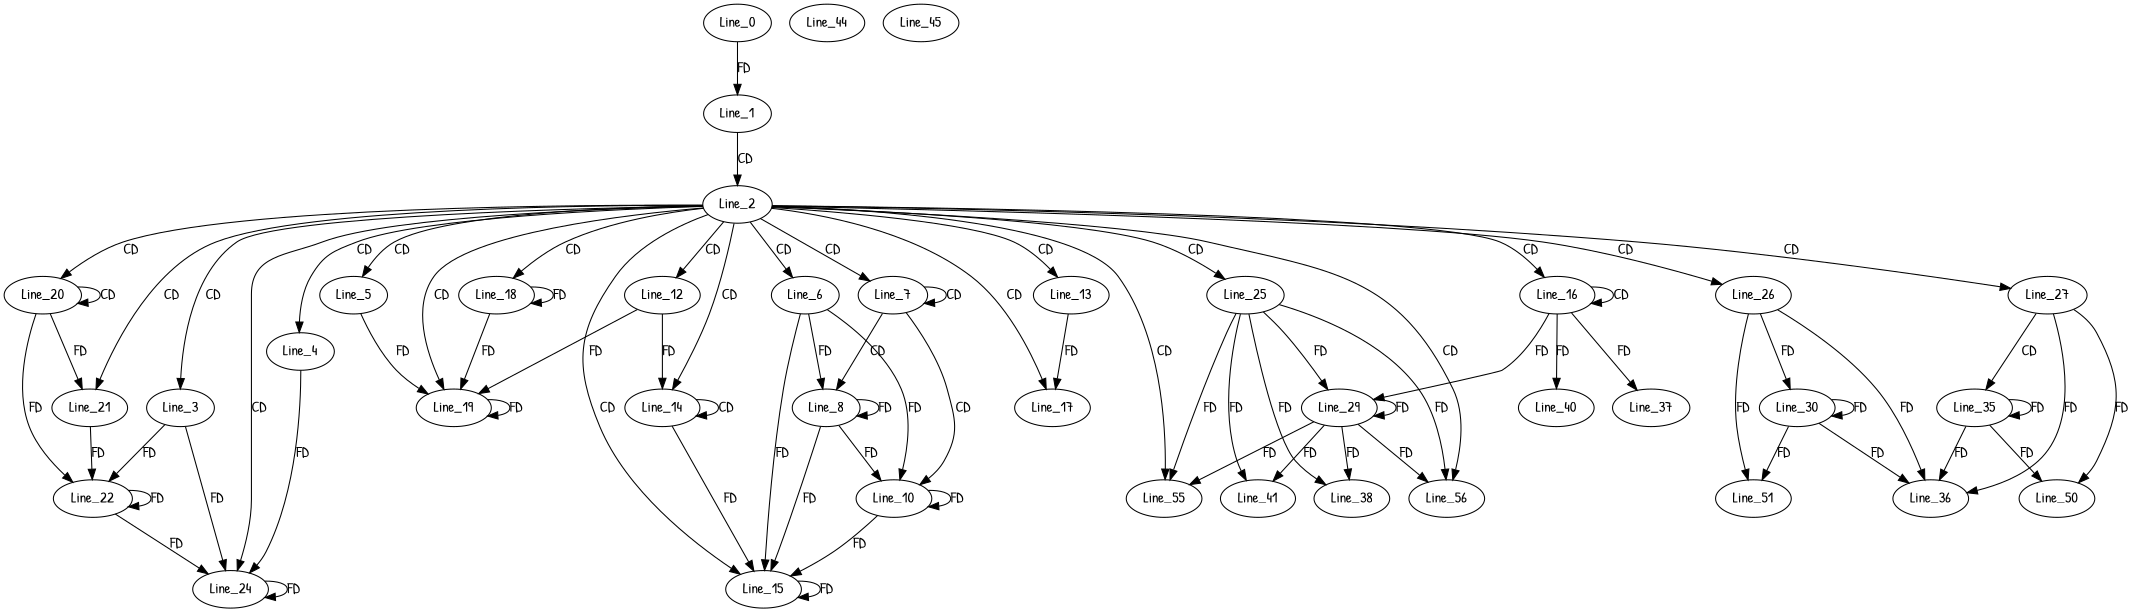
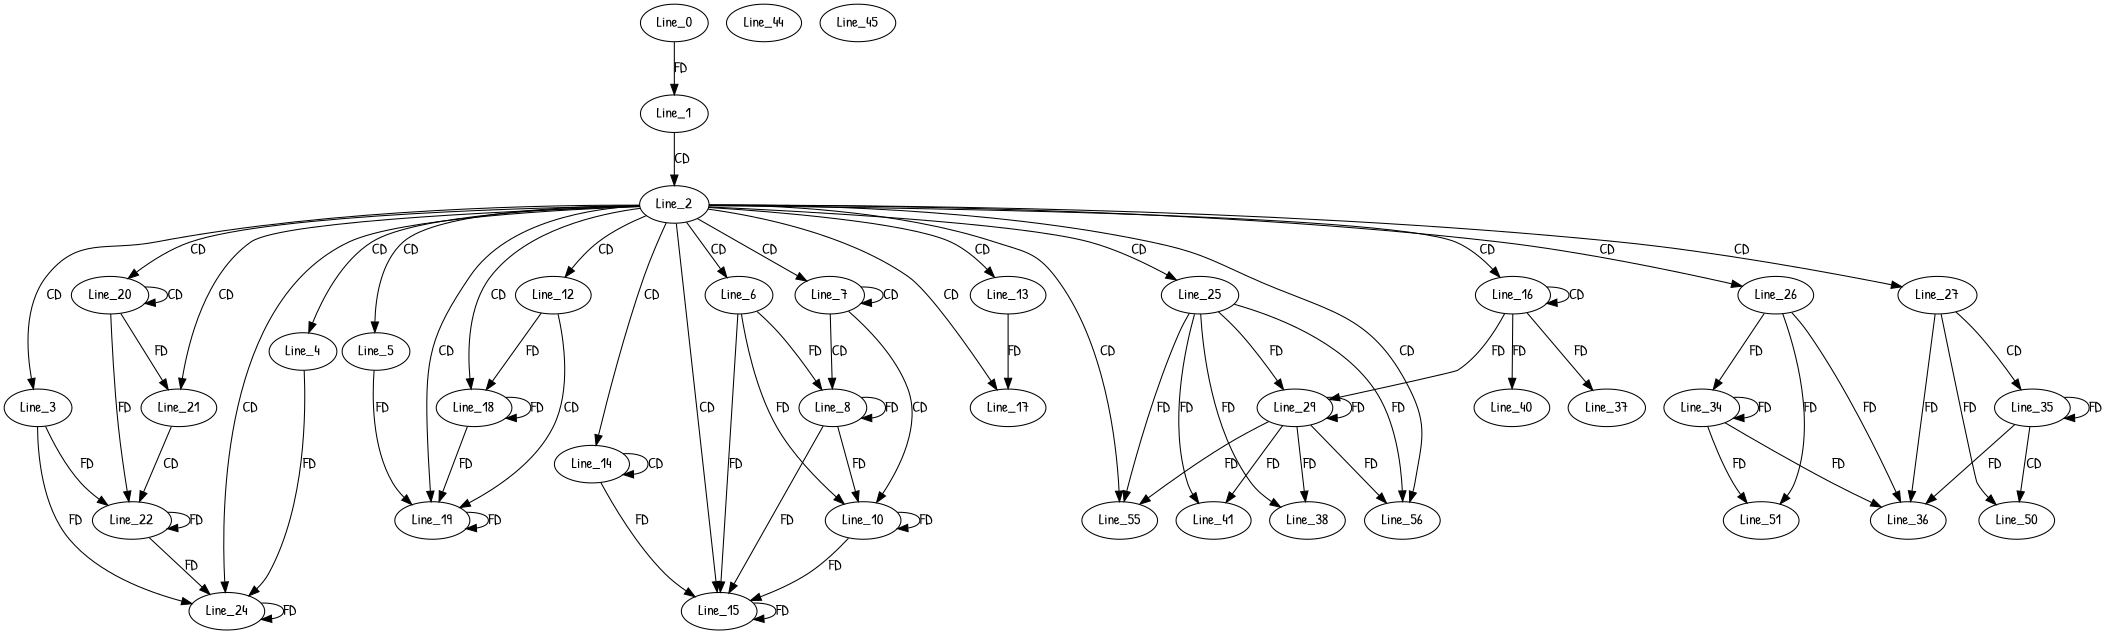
  digraph {
    fontname="Patrick Hand"
    node [fontname="Patrick Hand"]
    edge [fontname="Patrick Hand"]
    Line_0
    Line_1
    Line_2
    Line_3
    Line_4
    Line_5
    Line_6
    Line_7
    Line_12
    Line_13
    Line_14
    Line_15
    Line_16
    Line_17
    Line_18
    Line_19
    Line_20
    Line_21
    Line_24
    Line_25
    Line_26
    Line_27
    Line_55
    Line_56
    Line_22
    Line_8
    Line_10
    Line_29
    Line_37
    Line_40
    Line_38
    Line_41
-   Line_34 [label=Line_30]
+   Line_34
    Line_36
    Line_51
    Line_35
    Line_50
    Line_44
    Line_45
    Line_0 -> Line_1 [label=FD]
    Line_1 -> Line_2 [label=CD]
    Line_2 -> Line_3 [label=CD]
    Line_2 -> Line_4 [label=CD]
    Line_2 -> Line_5 [label=CD]
    Line_2 -> Line_6 [label=CD]
    Line_2 -> Line_7 [label=CD]
    Line_2 -> Line_12 [label=CD]
    Line_2 -> Line_13 [label=CD]
    Line_2 -> Line_14 [label=CD]
    Line_2 -> Line_15 [label=CD]
    Line_2 -> Line_16 [label=CD]
    Line_2 -> Line_17 [label=CD]
    Line_2 -> Line_18 [label=CD]
    Line_2 -> Line_19 [label=CD]
    Line_2 -> Line_20 [label=CD]
    Line_2 -> Line_21 [label=CD]
    Line_2 -> Line_24 [label=CD]
    Line_2 -> Line_25 [label=CD]
    Line_2 -> Line_26 [label=CD]
    Line_2 -> Line_27 [label=CD]
    Line_2 -> Line_55 [label=CD]
    Line_2 -> Line_56 [label=CD]
    Line_3 -> Line_24 [label=FD]
    Line_3 -> Line_22 [label=FD]
    Line_4 -> Line_24 [label=FD]
    Line_5 -> Line_19 [label=FD]
    Line_6 -> Line_15 [label=FD]
    Line_6 -> Line_8 [label=FD]
    Line_6 -> Line_10 [label=FD]
    Line_7 -> Line_7 [label=CD]
    Line_7 -> Line_8 [label=CD]
    Line_7 -> Line_10 [label=CD]
-   Line_12 -> Line_14 [label=FD]
-   Line_12 -> Line_19 [label=FD]
+   Line_12 -> Line_18 [label=FD]
+   Line_12 -> Line_19 [label=CD]
    Line_13 -> Line_17 [label=FD]
    Line_14 -> Line_14 [label=CD]
    Line_14 -> Line_15 [label=FD]
    Line_15 -> Line_15 [label=FD]
    Line_16 -> Line_16 [label=CD]
    Line_16 -> Line_29 [label=FD]
    Line_16 -> Line_37 [label=FD]
    Line_16 -> Line_40 [label=FD]
    Line_18 -> Line_18 [label=FD]
    Line_18 -> Line_19 [label=FD]
    Line_19 -> Line_19 [label=FD]
    Line_20 -> Line_20 [label=CD]
    Line_20 -> Line_21 [label=FD]
    Line_20 -> Line_22 [label=FD]
-   Line_21 -> Line_22 [label=FD]
+   Line_21 -> Line_22 [label=CD]
    Line_24 -> Line_24 [label=FD]
    Line_25 -> Line_55 [label=FD]
    Line_25 -> Line_56 [label=FD]
    Line_25 -> Line_29 [label=FD]
    Line_25 -> Line_38 [label=FD]
    Line_25 -> Line_41 [label=FD]
    Line_26 -> Line_34 [label=FD]
    Line_26 -> Line_36 [label=FD]
    Line_26 -> Line_51 [label=FD]
    Line_27 -> Line_36 [label=FD]
    Line_27 -> Line_35 [label=CD]
    Line_27 -> Line_50 [label=FD]
    Line_22 -> Line_24 [label=FD]
    Line_22 -> Line_22 [label=FD]
    Line_8 -> Line_15 [label=FD]
    Line_8 -> Line_8 [label=FD]
    Line_8 -> Line_10 [label=FD]
    Line_10 -> Line_15 [label=FD]
    Line_10 -> Line_10 [label=FD]
    Line_29 -> Line_55 [label=FD]
    Line_29 -> Line_56 [label=FD]
    Line_29 -> Line_29 [label=FD]
    Line_29 -> Line_38 [label=FD]
    Line_29 -> Line_41 [label=FD]
    Line_34 -> Line_34 [label=FD]
    Line_34 -> Line_36 [label=FD]
    Line_34 -> Line_51 [label=FD]
    Line_35 -> Line_36 [label=FD]
    Line_35 -> Line_35 [label=FD]
-   Line_35 -> Line_50 [label=FD]
+   Line_35 -> Line_50 [label=CD]
  }
